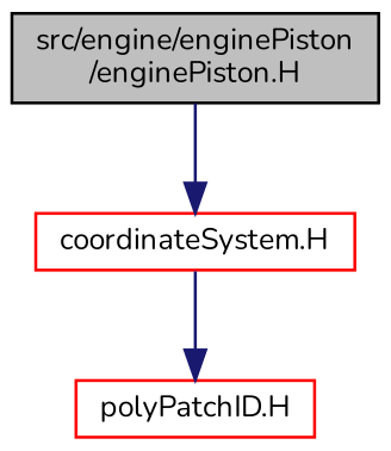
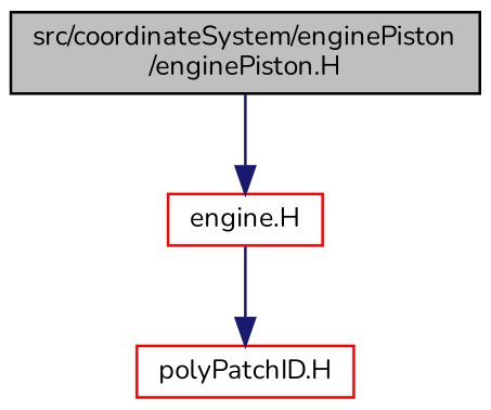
  digraph {
    fontname=Nunito
    node [color=red fontname=Nunito fontsize=10 shape=record]
    edge [color=midnightblue fontname=Nunito fontsize=10 labelfontname=Helvetica labelfontsize=10 style=solid]
-   n1 [color=black fillcolor=grey75 fontcolor=black height=0.2 label="src/engine/enginePiston\l/enginePiston.H" style=filled width=0.4]
-   n2 [height=0.2 label="coordinateSystem.H" width=0.4]
+   n1 [color=black fillcolor=grey75 fontcolor=black height=0.2 label="src/coordinateSystem/enginePiston\l/enginePiston.H" style=filled width=0.4]
+   n2 [height=0.2 label="engine.H" width=0.4]
    n3 [height=0.2 label="polyPatchID.H" width=0.4]
    n1 -> n2
    n2 -> n3
  }
